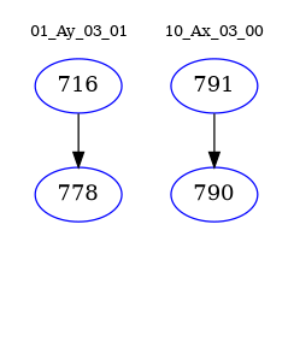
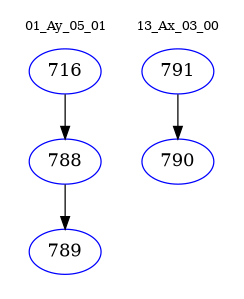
  digraph {
    node [color=blue]
    edge [color=black]
    n1 [label=716]
-   n2 [label=778]
+   n2 [label=788]
+   n3 [label=789]
    n4 [label=791]
    n5 [label=790]
    subgraph cluster_1 {
      color=white
      fontsize=10
-     label="01_Ay_03_01"
+     label="01_Ay_05_01"
      n1
      n2
+     n3
    }
    subgraph cluster_2 {
      color=white
      fontsize=10
-     label="10_Ax_03_00"
+     label="13_Ax_03_00"
      n4
      n5
    }
    n1 -> n2
+   n2 -> n3
    n4 -> n5
  }
